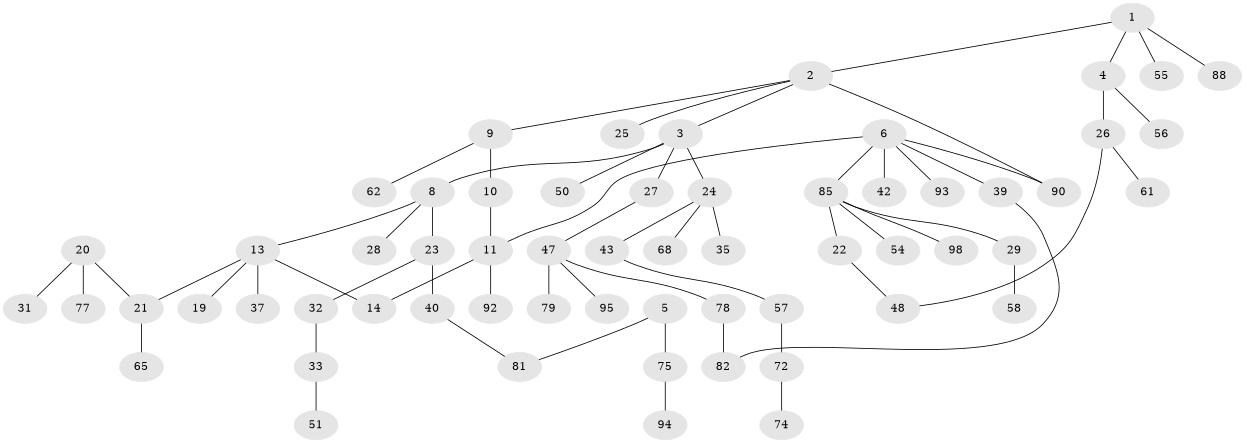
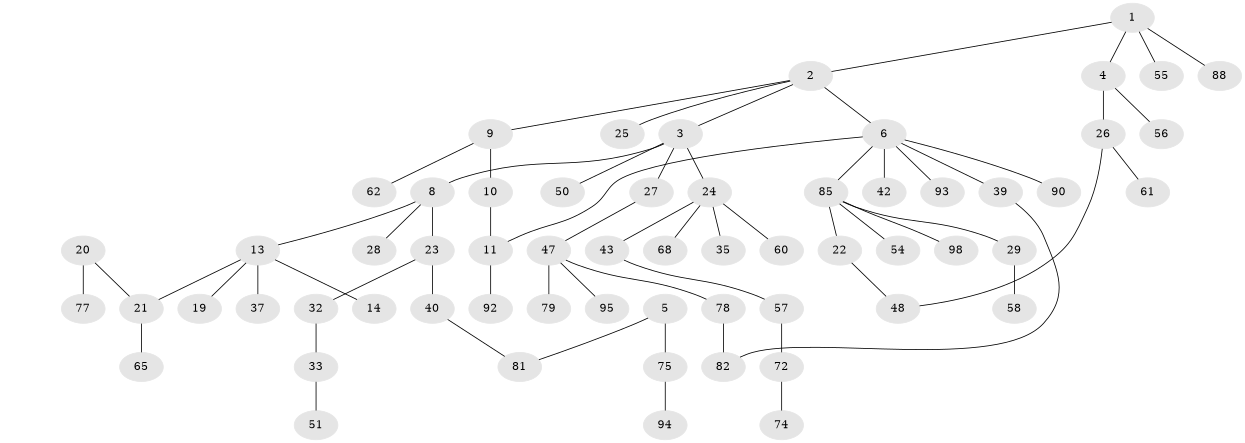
  graph {
    node [color=gray90 style=filled]
    1 [super="+73"]
    2
    n3 [label=4]
    55
    n5 [label=88]
    3 [super="+4"]
    6 [super="+36"]
    9 [super="+41"]
    25 [super="+70"]
    26 [super="+46"]
    56 [super="+67"]
    21 [super="+71"]
    20
-   31 [super="+86"]
    77 [super="+91"]
    8 [super="+18"]
    24 [super="+53"]
    27
    50
    11 [super="+12"]
    n21 [label=85 super="+30"]
    39 [super="+96"]
    42
    90
    93
    10
    62
    5 [super="+16"]
    75 [super="+76"]
    81 [super="+85"]
    13 [super="+45"]
    23 [super="+34"]
    28 [super="+59"]
    35
    43 [super="+49"]
+   60
    68
    47 [super="+63"]
    94
    14 [super="+38"]
    92
    22 [super="+64"]
    29
    54
    98
    82 [super="+88"]
    48
    61
    19
    37 [super="+80"]
    32 [super="+52"]
    40
    65 [super="+66"]
    58 [super="+89"]
    33 [super="+87"]
    57 [super="+100"]
    78
    79 [super="+83"]
    95
    51 [super="+69"]
    72 [super="+97"]
    74
    1 -- 2
    1 -- n3
    1 -- 55
    1 -- n5
    2 -- 3
-   2 -- 90
+   2 -- 6
    2 -- 9
    2 -- 25
    n3 -- 26
    n3 -- 56
    3 -- 8
    3 -- 24
    3 -- 27
    3 -- 50
    6 -- 11
    6 -- n21
    6 -- 39
    6 -- 42
    6 -- 90
    6 -- 93
    9 -- 10
    9 -- 62
    26 -- 48
    26 -- 61
    21 -- 65
    20 -- 21
-   20 -- 31
    20 -- 77
    8 -- 13
    8 -- 23
    8 -- 28
    24 -- 35
    24 -- 43
+   24 -- 60
    24 -- 68
    27 -- 47
-   11 -- 14
    11 -- 92
    n21 -- 22
    n21 -- 29
    n21 -- 54
    n21 -- 98
    39 -- 82
    10 -- 11
    5 -- 75
    5 -- 81
    75 -- 94
    13 -- 21
    13 -- 14
    13 -- 19
    13 -- 37
    23 -- 32
    23 -- 40
    43 -- 57
    47 -- 78
    47 -- 79
    47 -- 95
    22 -- 48
    29 -- 58
    32 -- 33
    40 -- 81
    33 -- 51
    57 -- 72
    78 -- 82
    72 -- 74
  }
